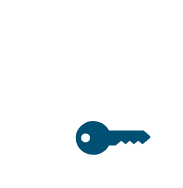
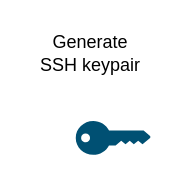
  <mxCell id="0" />
  <mxCell id="1" parent="0" />
  <mxCell id="2" value="" style="points=[[0,0.5,0],[0.24,0,0],[0.5,0.28,0],[0.995,0.475,0],[0.5,0.72,0],[0.24,1,0]];verticalLabelPosition=bottom;sketch=0;html=1;verticalAlign=top;aspect=fixed;align=center;pointerEvents=1;shape=mxgraph.cisco19.key;fillColor=#005073;strokeColor=none;" vertex="1" parent="1"><mxGeometry x="50" y="80" width="50" height="22.5" as="geometry" /></mxCell>
+ <mxCell id="3" value="Generate SSH keypair" style="text;html=1;strokeColor=none;fillColor=none;align=center;verticalAlign=middle;whiteSpace=wrap;rounded=0;" vertex="1" parent="1"><mxGeometry x="20" y="20" width="80" height="30" as="geometry" /></mxCell>
